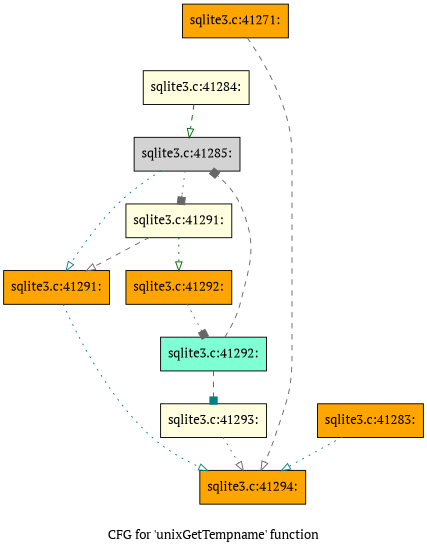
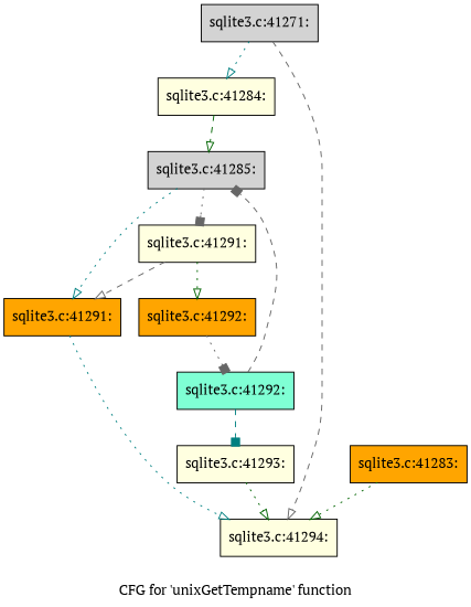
  digraph {
    fontname="PT Serif"
    label="CFG for 'unixGetTempname' function"
    node [fillcolor=lightyellow fontname="PT Serif" shape=record style=filled]
    edge [arrowhead=onormal color=teal fontname="PT Serif" style=dotted]
-   n1 [fillcolor=orange label="{sqlite3.c:41271:}"]
+   n1 [fillcolor=lightgrey label="{sqlite3.c:41271:}"]
    n2 [label="{sqlite3.c:41284:}"]
-   n3 [fillcolor=orange label="{sqlite3.c:41294:}"]
+   n3 [label="{sqlite3.c:41294:}"]
    n4 [fillcolor=orange label="{sqlite3.c:41283:}"]
    n5 [fillcolor=lightgrey label="{sqlite3.c:41285:}"]
    n6 [fillcolor=orange label="{sqlite3.c:41291:}"]
    n7 [label="{sqlite3.c:41291:}"]
    n8 [fillcolor=orange label="{sqlite3.c:41292:}"]
    n9 [fillcolor=aquamarine label="{sqlite3.c:41292:}"]
    n10 [label="{sqlite3.c:41293:}"]
+   n1 -> n2
    n1 -> n3 [color=gray40 style=dashed]
    n2 -> n5 [color=darkgreen style=dashed]
-   n4 -> n3
+   n4 -> n3 [color=darkgreen]
    n5 -> n6
    n5 -> n7 [arrowhead=box color=gray40]
    n6 -> n3
    n7 -> n6 [color=gray40 style=dashed]
    n7 -> n8 [color=darkgreen]
    n8 -> n9 [arrowhead=box color=gray40]
    n9 -> n5 [arrowhead=box color=gray40 style=dashed]
    n9 -> n10 [arrowhead=box style=dashed]
-   n10 -> n3 [color=gray40]
+   n10 -> n3 [color=darkgreen]
  }
